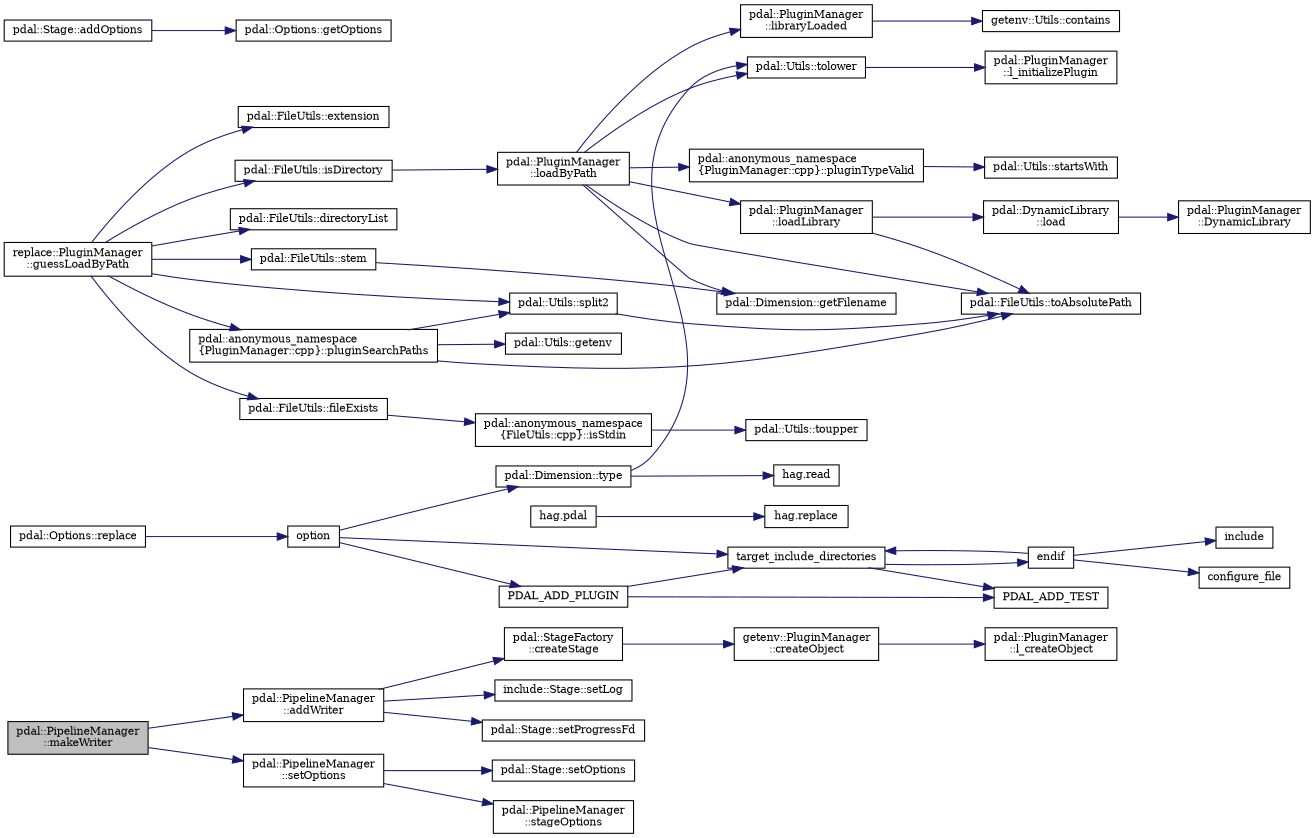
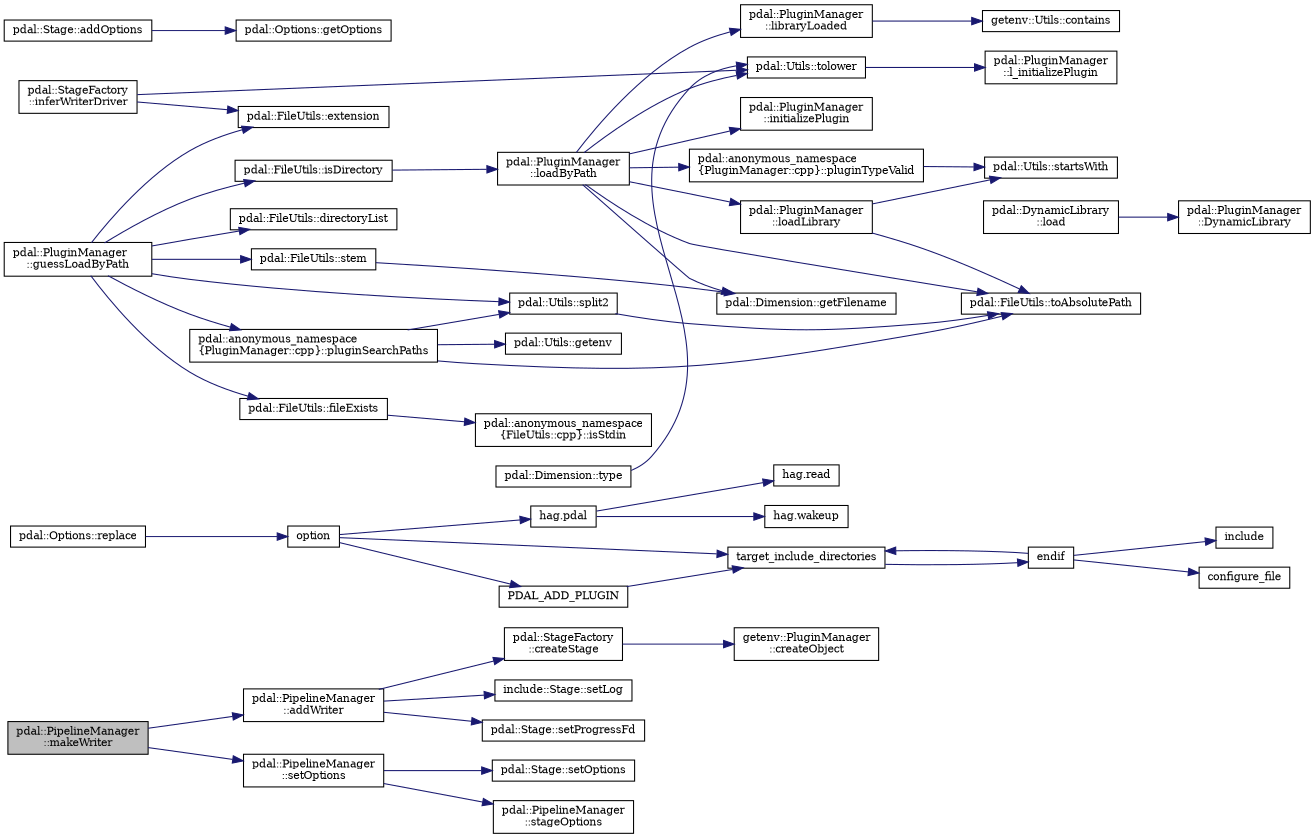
  digraph {
    fontname="DejaVu Serif"
    rankdir=LR
    node [color=black fillcolor=white fontname="DejaVu Serif" fontsize=10 shape=record style=filled]
    edge [color=midnightblue fontname="DejaVu Serif" fontsize=10 labelfontname=Helvetica labelfontsize=10 style=solid]
    n1 [fillcolor=grey75 fontcolor=black height=0.2 label="pdal::PipelineManager\l::makeWriter" width=0.4]
    n2 [height=0.2 label="pdal::PipelineManager\l::addWriter" width=0.4]
    n3 [height=0.2 label="pdal::PipelineManager\l::setOptions" width=0.4]
    n4 [height=0.2 label="pdal::StageFactory\l::createStage" width=0.4]
    n5 [height=0.2 label="include::Stage::setLog" width=0.4]
    n6 [height=0.2 label="pdal::Stage::setProgressFd" width=0.4]
+   n7 [height=0.2 label="pdal::StageFactory\l::inferWriterDriver" width=0.4]
    n8 [height=0.2 label="pdal::FileUtils::extension" width=0.4]
    n9 [height=0.2 label="pdal::Utils::tolower" width=0.4]
    n10 [height=0.2 label="pdal::Options::replace" width=0.4]
    n11 [height=0.2 label=option width=0.4]
    n12 [height=0.2 label="pdal::Stage::setOptions" width=0.4]
    n13 [height=0.2 label="pdal::PipelineManager\l::stageOptions" width=0.4]
    n14 [height=0.2 label="getenv::PluginManager\l::createObject" width=0.4]
-   n15 [height=0.2 label="pdal::PluginManager\l::l_createObject" width=0.4]
-   n16 [height=0.2 label="replace::PluginManager\l::guessLoadByPath" width=0.4]
+   n16 [height=0.2 label="pdal::PluginManager\l::guessLoadByPath" width=0.4]
    n17 [height=0.2 label="pdal::Utils::split2" width=0.4]
    n18 [height=0.2 label="pdal::anonymous_namespace\l\{PluginManager::cpp\}::pluginSearchPaths" width=0.4]
    n19 [height=0.2 label="pdal::FileUtils::fileExists" width=0.4]
    n20 [height=0.2 label="pdal::FileUtils::isDirectory" width=0.4]
    n21 [height=0.2 label="pdal::FileUtils::directoryList" width=0.4]
    n22 [height=0.2 label="pdal::FileUtils::stem" width=0.4]
    n23 [height=0.2 label="pdal::FileUtils::toAbsolutePath" width=0.4]
    n24 [height=0.2 label="pdal::Utils::getenv" width=0.4]
    n25 [height=0.2 label="pdal::anonymous_namespace\l\{FileUtils::cpp\}::isStdin" width=0.4]
    n26 [height=0.2 label="pdal::PluginManager\l::loadByPath" width=0.4]
    n27 [height=0.2 label="pdal::Dimension::getFilename" width=0.4]
    n28 [height=0.2 label="pdal::Dimension::type" width=0.4]
    n29 [height=0.2 label="pdal::anonymous_namespace\l\{PluginManager::cpp\}::pluginTypeValid" width=0.4]
    n30 [height=0.2 label="pdal::PluginManager\l::libraryLoaded" width=0.4]
    n31 [height=0.2 label="pdal::PluginManager\l::loadLibrary" width=0.4]
-   n33 [height=0.2 label="pdal::Utils::toupper" width=0.4]
+   n32 [height=0.2 label="pdal::PluginManager\l::initializePlugin" width=0.4]
    n34 [height=0.2 label="pdal::PluginManager\l::l_initializePlugin" width=0.4]
    n35 [height=0.2 label="pdal::Utils::startsWith" width=0.4]
    n36 [height=0.2 label="getenv::Utils::contains" width=0.4]
    n37 [height=0.2 label="pdal::DynamicLibrary\l::load" width=0.4]
    n38 [height=0.2 label="pdal::PluginManager\l::DynamicLibrary" width=0.4]
    n39 [height=0.2 label=PDAL_ADD_PLUGIN width=0.4]
    n40 [height=0.2 label=target_include_directories width=0.4]
    n41 [height=0.2 label="hag.pdal" width=0.4]
    n42 [height=0.2 label=endif width=0.4]
    n43 [height=0.2 label=configure_file width=0.4]
    n44 [height=0.2 label=include width=0.4]
-   n45 [height=0.2 label=PDAL_ADD_TEST width=0.4]
    n46 [height=0.2 label="hag.read" width=0.4]
-   n47 [height=0.2 label="hag.replace" width=0.4]
+   n47 [height=0.2 label="hag.wakeup" width=0.4]
    n48 [height=0.2 label="pdal::Stage::addOptions" width=0.4]
    n49 [height=0.2 label="pdal::Options::getOptions" width=0.4]
    n1 -> n2
    n1 -> n3
    n2 -> n4
    n2 -> n5
    n2 -> n6
    n3 -> n12
    n3 -> n13
    n4 -> n14
+   n7 -> n8
+   n7 -> n9
    n9 -> n34
    n10 -> n11
    n11 -> n39
    n11 -> n40
-   n11 -> n28
-   n14 -> n15
+   n11 -> n41
    n16 -> n8
    n16 -> n17
    n16 -> n18
    n16 -> n19
    n16 -> n20
    n16 -> n21
    n16 -> n22
    n17 -> n23
    n18 -> n17
    n18 -> n23
    n18 -> n24
    n19 -> n25
    n20 -> n26
    n22 -> n27
-   n25 -> n33
    n26 -> n9
    n26 -> n23
    n26 -> n27
    n26 -> n29
    n26 -> n30
    n26 -> n31
+   n26 -> n32
    n28 -> n9
    n29 -> n35
    n30 -> n36
    n31 -> n23
-   n31 -> n37
+   n31 -> n35
    n37 -> n38
    n39 -> n40
-   n39 -> n45
    n40 -> n42
-   n40 -> n45
-   n28 -> n46
+   n41 -> n46
    n41 -> n47
    n42 -> n40
    n42 -> n43
    n42 -> n44
    n48 -> n49
  }
